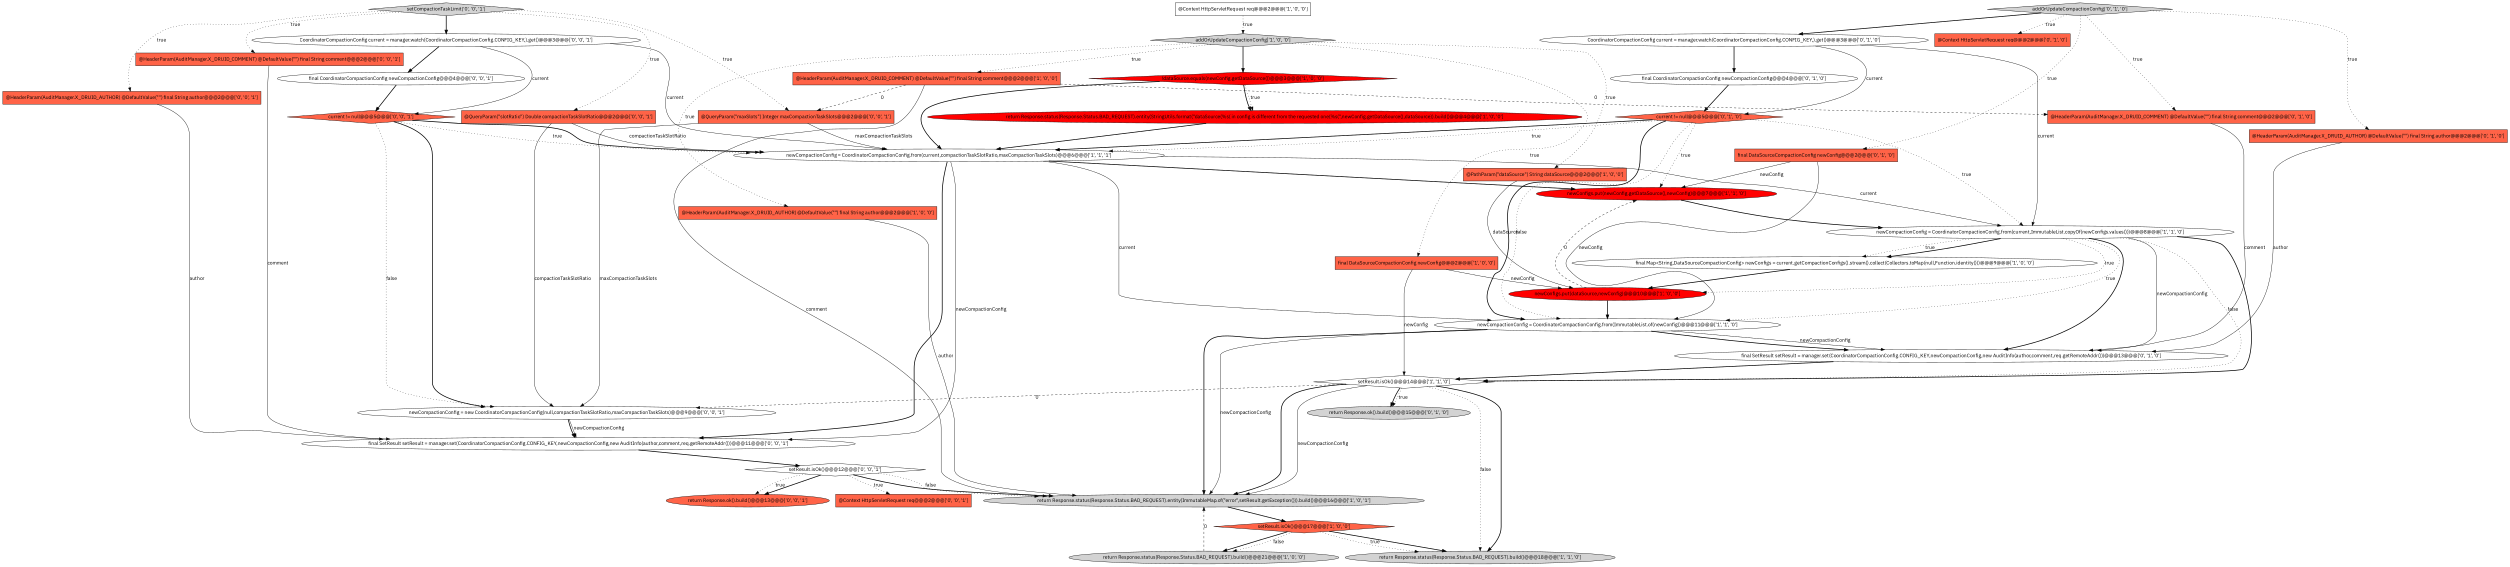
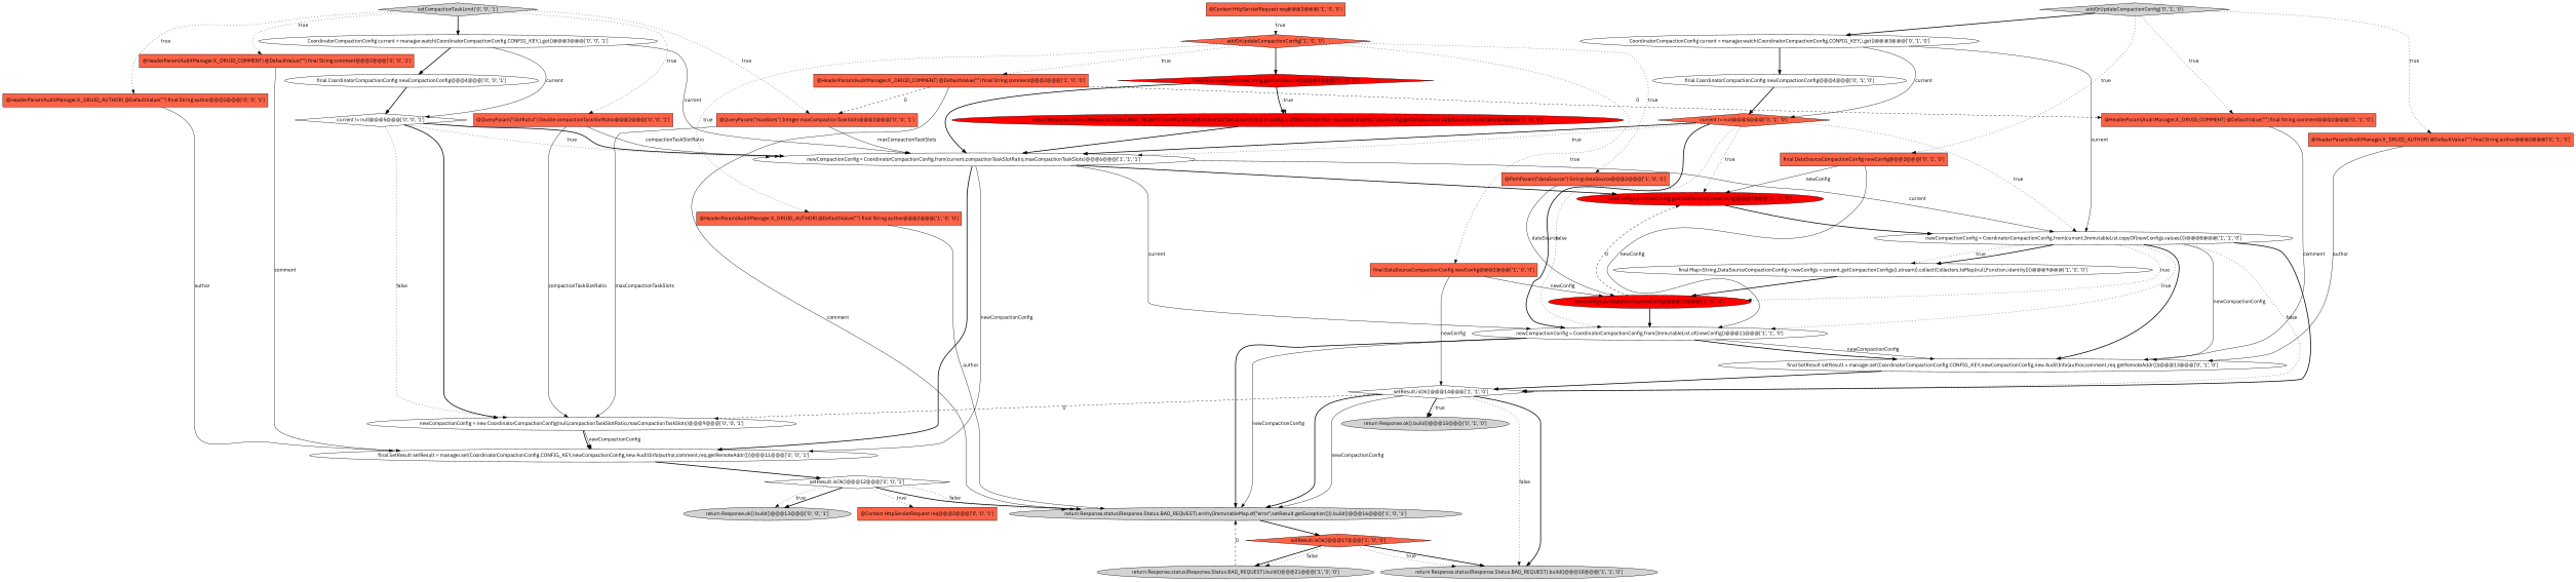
  digraph {
    fontname="IBM Plex Sans"
    node [fillcolor=tomato fontname="IBM Plex Sans" shape=ellipse style=filled]
    edge [fontname="IBM Plex Sans" style=bold]
    n1 [fillcolor=lightgray label="return Response.status(Response.Status.BAD_REQUEST).entity(ImmutableMap.of(\"error\",setResult.getException())).build()@@@16@@@['1', '0', '1']"]
    n2 [label="setResult.isOk()@@@17@@@['1', '0', '0']" shape=diamond]
    n3 [fillcolor=lightgray label="return Response.status(Response.Status.BAD_REQUEST).build()@@@18@@@['1', '1', '0']"]
    n4 [fillcolor=lightgray label="return Response.status(Response.Status.BAD_REQUEST).build()@@@21@@@['1', '0', '0']"]
-   n5 [label="@Context HttpServletRequest req@@@2@@@['0', '1', '0']" shape=box]
    n6 [fillcolor=white label="final CoordinatorCompactionConfig newCompactionConfig@@@4@@@['0', '0', '1']"]
-   n7 [label="current != null@@@5@@@['0', '0', '1']" shape=diamond]
+   n7 [fillcolor=white label="current != null@@@5@@@['0', '0', '1']" shape=diamond]
    n8 [fillcolor=white label="newCompactionConfig = new CoordinatorCompactionConfig(null,compactionTaskSlotRatio,maxCompactionTaskSlots)@@@9@@@['0', '0', '1']"]
    n9 [fillcolor=white label="newCompactionConfig = CoordinatorCompactionConfig.from(current,compactionTaskSlotRatio,maxCompactionTaskSlots)@@@6@@@['1', '1', '1']"]
    n10 [fillcolor=red label="newConfigs.put(dataSource,newConfig)@@@10@@@['1', '0', '0']"]
    n11 [fillcolor=red label="newConfigs.put(newConfig.getDataSource(),newConfig)@@@7@@@['1', '1', '0']"]
    n12 [fillcolor=white label="newCompactionConfig = CoordinatorCompactionConfig.from(ImmutableList.of(newConfig))@@@11@@@['1', '1', '0']"]
    n13 [fillcolor=white label="newCompactionConfig = CoordinatorCompactionConfig.from(current,ImmutableList.copyOf(newConfigs.values()))@@@8@@@['1', '1', '0']"]
    n14 [fillcolor=white label="final SetResult setResult = manager.set(CoordinatorCompactionConfig.CONFIG_KEY,newCompactionConfig,new AuditInfo(author,comment,req.getRemoteAddr()))@@@13@@@['0', '1', '0']"]
    n15 [fillcolor=white label="setResult.isOk()@@@12@@@['0', '0', '1']" shape=diamond]
-   n16 [label="return Response.ok().build()@@@13@@@['0', '0', '1']"]
+   n16 [fillcolor=lightgray label="return Response.ok().build()@@@13@@@['0', '0', '1']"]
    n17 [label="@Context HttpServletRequest req@@@2@@@['0', '0', '1']" shape=box]
    n18 [label="@PathParam(\"dataSource\") String dataSource@@@2@@@['1', '0', '0']" shape=box]
    n19 [fillcolor=white label="setResult.isOk()@@@14@@@['1', '1', '0']" shape=diamond]
    n20 [fillcolor=lightgray label="return Response.ok().build()@@@15@@@['0', '1', '0']"]
    n21 [fillcolor=white label="final SetResult setResult = manager.set(CoordinatorCompactionConfig.CONFIG_KEY,newCompactionConfig,new AuditInfo(author,comment,req.getRemoteAddr()))@@@11@@@['0', '0', '1']"]
    n22 [fillcolor=white label="final Map<String,DataSourceCompactionConfig> newConfigs = current.getCompactionConfigs().stream().collect(Collectors.toMap(null,Function.identity()))@@@9@@@['1', '0', '0']"]
-   n23 [fillcolor=lightgray label="addOrUpdateCompactionConfig['1', '0', '0']" shape=diamond]
+   n23 [label="addOrUpdateCompactionConfig['1', '0', '0']" shape=diamond]
    n24 [fillcolor=red label="!dataSource.equals(newConfig.getDataSource())@@@3@@@['1', '0', '0']" shape=diamond]
    n25 [label="@HeaderParam(AuditManager.X_DRUID_AUTHOR) @DefaultValue(\"\") final String author@@@2@@@['1', '0', '0']" shape=box]
    n26 [label="@HeaderParam(AuditManager.X_DRUID_COMMENT) @DefaultValue(\"\") final String comment@@@2@@@['1', '0', '0']" shape=box]
    n27 [label="final DataSourceCompactionConfig newConfig@@@2@@@['1', '0', '0']" shape=box]
-   n28 [fillcolor=white label="@Context HttpServletRequest req@@@2@@@['1', '0', '0']" shape=box]
+   n28 [label="@Context HttpServletRequest req@@@2@@@['1', '0', '0']" shape=box]
    n29 [fillcolor=red label="return Response.status(Response.Status.BAD_REQUEST).entity(StringUtils.format(\"dataSource(%s( in config is different from the requested one(%s(\",newConfig.getDataSource(),dataSource)).build()@@@4@@@['1', '0', '0']"]
    n30 [label="@QueryParam(\"maxSlots\") Integer maxCompactionTaskSlots@@@2@@@['0', '0', '1']" shape=box]
    n31 [label="@HeaderParam(AuditManager.X_DRUID_COMMENT) @DefaultValue(\"\") final String comment@@@2@@@['0', '1', '0']" shape=box]
    n32 [fillcolor=lightgray label="setCompactionTaskLimit['0', '0', '1']" shape=diamond]
    n33 [fillcolor=white label="CoordinatorCompactionConfig current = manager.watch(CoordinatorCompactionConfig.CONFIG_KEY,).get()@@@3@@@['0', '0', '1']"]
    n34 [label="@HeaderParam(AuditManager.X_DRUID_COMMENT) @DefaultValue(\"\") final String comment@@@2@@@['0', '0', '1']" shape=box]
    n35 [label="@HeaderParam(AuditManager.X_DRUID_AUTHOR) @DefaultValue(\"\") final String author@@@2@@@['0', '0', '1']" shape=box]
    n36 [label="@QueryParam(\"slotRatio\") Double compactionTaskSlotRatio@@@2@@@['0', '0', '1']" shape=box]
    n37 [fillcolor=lightgray label="addOrUpdateCompactionConfig['0', '1', '0']" shape=diamond]
    n38 [label="final DataSourceCompactionConfig newConfig@@@2@@@['0', '1', '0']" shape=box]
    n39 [fillcolor=white label="CoordinatorCompactionConfig current = manager.watch(CoordinatorCompactionConfig.CONFIG_KEY,).get()@@@3@@@['0', '1', '0']"]
    n40 [label="@HeaderParam(AuditManager.X_DRUID_AUTHOR) @DefaultValue(\"\") final String author@@@2@@@['0', '1', '0']" shape=box]
    n41 [fillcolor=white label="final CoordinatorCompactionConfig newCompactionConfig@@@4@@@['0', '1', '0']"]
    n42 [label="current != null@@@5@@@['0', '1', '0']" shape=diamond]
    n1 -> n2
    n2 -> n3
    n2 -> n3 [label=true style=dotted]
    n2 -> n4
    n2 -> n4 [label=false style=dotted]
    n4 -> n1 [label=0 style=dashed]
    n6 -> n7
    n7 -> n8
    n7 -> n8 [label=false style=dotted]
    n7 -> n9 [label=true style=dotted]
    n7 -> n9
    n8 -> n21
    n8 -> n21 [label=newCompactionConfig style=solid]
    n9 -> n11
    n9 -> n12 [label=current style=solid]
    n9 -> n13 [label=current style=solid]
    n9 -> n21 [label=newCompactionConfig style=solid]
    n9 -> n21
    n10 -> n11 [label=0 style=dashed]
    n10 -> n12
    n11 -> n13
    n12 -> n1 [label=newCompactionConfig style=solid]
    n12 -> n1
    n12 -> n14 [label=newCompactionConfig style=solid]
    n12 -> n14
    n13 -> n10 [label=true style=dotted]
    n13 -> n12 [label=true style=dotted]
    n13 -> n14 [label=newCompactionConfig style=solid]
    n13 -> n14
    n13 -> n19
    n13 -> n19 [label=false style=dotted]
    n13 -> n22 [label=true style=dotted]
    n13 -> n22
    n14 -> n19
    n15 -> n1 [label=false style=dotted]
    n15 -> n1
    n15 -> n16
    n15 -> n16 [label=true style=dotted]
    n15 -> n17 [label=true style=dotted]
    n18 -> n10 [label=dataSource style=solid]
    n19 -> n1
    n19 -> n1 [label=newCompactionConfig style=solid]
    n19 -> n3 [label=false style=dotted]
    n19 -> n3
    n19 -> n8 [label=0 style=dashed]
    n19 -> n20
    n19 -> n20 [label=true style=dotted]
    n21 -> n15
    n22 -> n10
    n23 -> n18 [label=true style=dotted]
    n23 -> n24
    n23 -> n25 [label=true style=dotted]
    n23 -> n26 [label=true style=dotted]
    n23 -> n27 [label=true style=dotted]
    n24 -> n9
    n24 -> n29 [label=true style=dotted]
    n24 -> n29
    n25 -> n1 [label=author style=solid]
    n26 -> n1 [label=comment style=solid]
    n26 -> n30 [label=0 style=dashed]
    n26 -> n31 [label=0 style=dashed]
    n27 -> n10 [label=newConfig style=solid]
    n27 -> n19 [label=newConfig style=solid]
    n28 -> n23 [label=true style=dotted]
    n29 -> n9
    n30 -> n8 [label=maxCompactionTaskSlots style=solid]
    n30 -> n9 [label=maxCompactionTaskSlots style=solid]
    n31 -> n14 [label=comment style=solid]
    n32 -> n30 [label=true style=dotted]
    n32 -> n33
    n32 -> n34 [label=true style=dotted]
    n32 -> n35 [label=true style=dotted]
    n32 -> n36 [label=true style=dotted]
    n33 -> n6
    n33 -> n7 [label=current style=solid]
    n33 -> n9 [label=current style=solid]
    n34 -> n21 [label=comment style=solid]
    n35 -> n21 [label=author style=solid]
    n36 -> n8 [label=compactionTaskSlotRatio style=solid]
    n36 -> n9 [label=compactionTaskSlotRatio style=solid]
-   n37 -> n5 [label=true style=dotted]
    n37 -> n31 [label=true style=dotted]
    n37 -> n38 [label=true style=dotted]
    n37 -> n39
    n37 -> n40 [label=true style=dotted]
    n38 -> n11 [label=newConfig style=solid]
    n38 -> n12 [label=newConfig style=solid]
    n39 -> n13 [label=current style=solid]
    n39 -> n41
    n39 -> n42 [label=current style=solid]
    n40 -> n14 [label=author style=solid]
    n41 -> n42
    n42 -> n9
    n42 -> n9 [label=true style=dotted]
    n42 -> n11 [label=true style=dotted]
    n42 -> n12
    n42 -> n12 [label=false style=dotted]
    n42 -> n13 [label=true style=dotted]
  }
